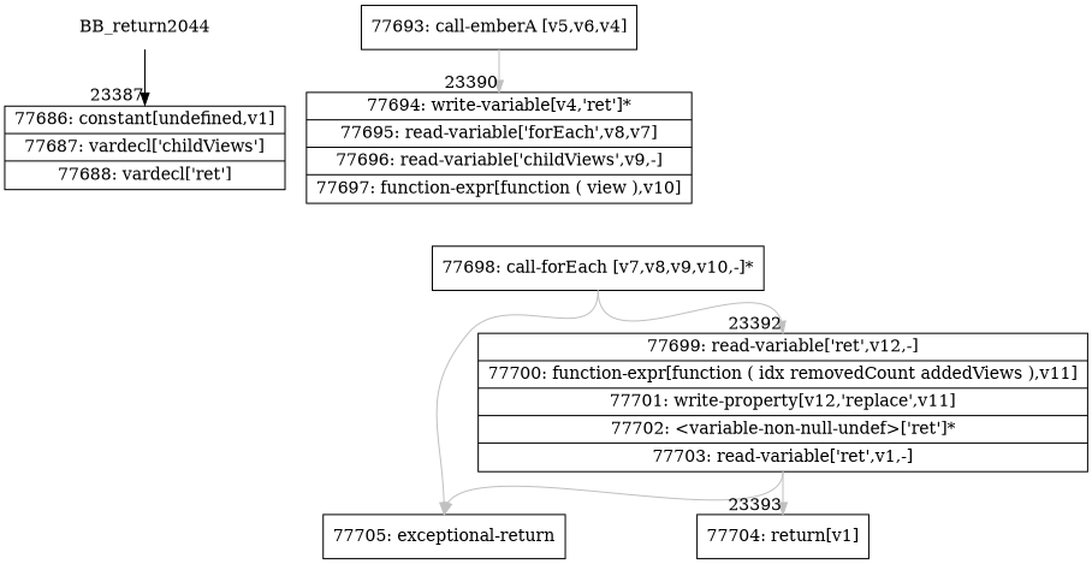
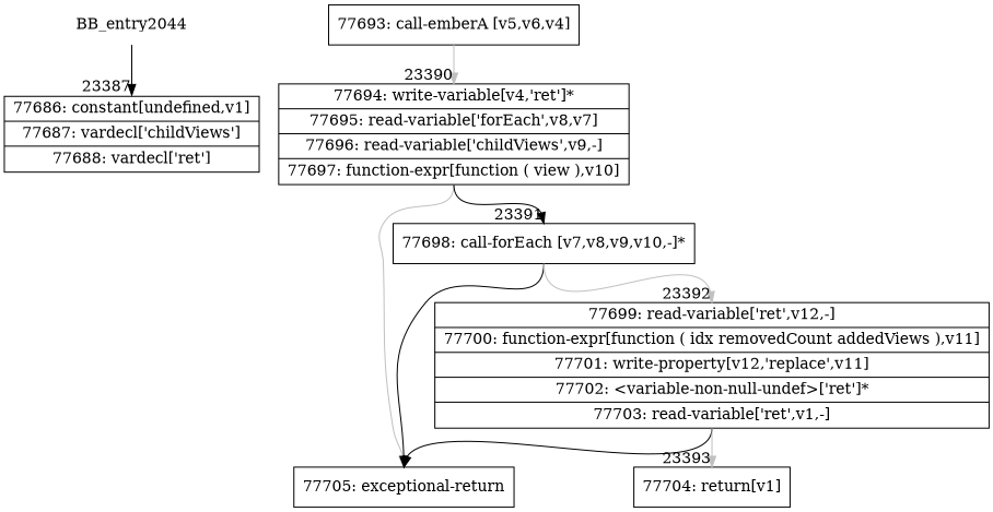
  digraph {
    rankdir=TD
    node [shape=record]
    edge [headport=n tailport=s color=gray]
-   BB_entry2044 [shape=none label=BB_return2044]
+   BB_entry2044 [shape=none]
    n2 [label="{77686: constant[undefined,v1]|77687: vardecl['childViews']|77688: vardecl['ret']}"]
    n3 [label="{77693: call-emberA [v5,v6,v4]}"]
    n4 [label="{77694: write-variable[v4,'ret']*|77695: read-variable['forEach',v8,v7]|77696: read-variable['childViews',v9,-]|77697: function-expr[function ( view ),v10]}"]
    n5 [label="{77705: exceptional-return}"]
    n6 [label="{77698: call-forEach [v7,v8,v9,v10,-]*}"]
    n7 [label="{77699: read-variable['ret',v12,-]|77700: function-expr[function ( idx removedCount addedViews ),v11]|77701: write-property[v12,'replace',v11]|77702: \<variable-non-null-undef\>['ret']*|77703: read-variable['ret',v1,-]}"]
    n8 [label="{77704: return[v1]}"]
    BB_entry2044 -> n2 [headlabel="    23387" color=""]
    n3 -> n4 [headlabel="      23390"]
-   n6 -> n5
+   n4 -> n5
+   n4 -> n6 [headlabel="      23391" color=""]
+   n6 -> n5 [color=black]
    n6 -> n7 [headlabel="      23392"]
-   n7 -> n5
+   n7 -> n5 [color=black]
    n7 -> n8 [headlabel="      23393"]
  }
